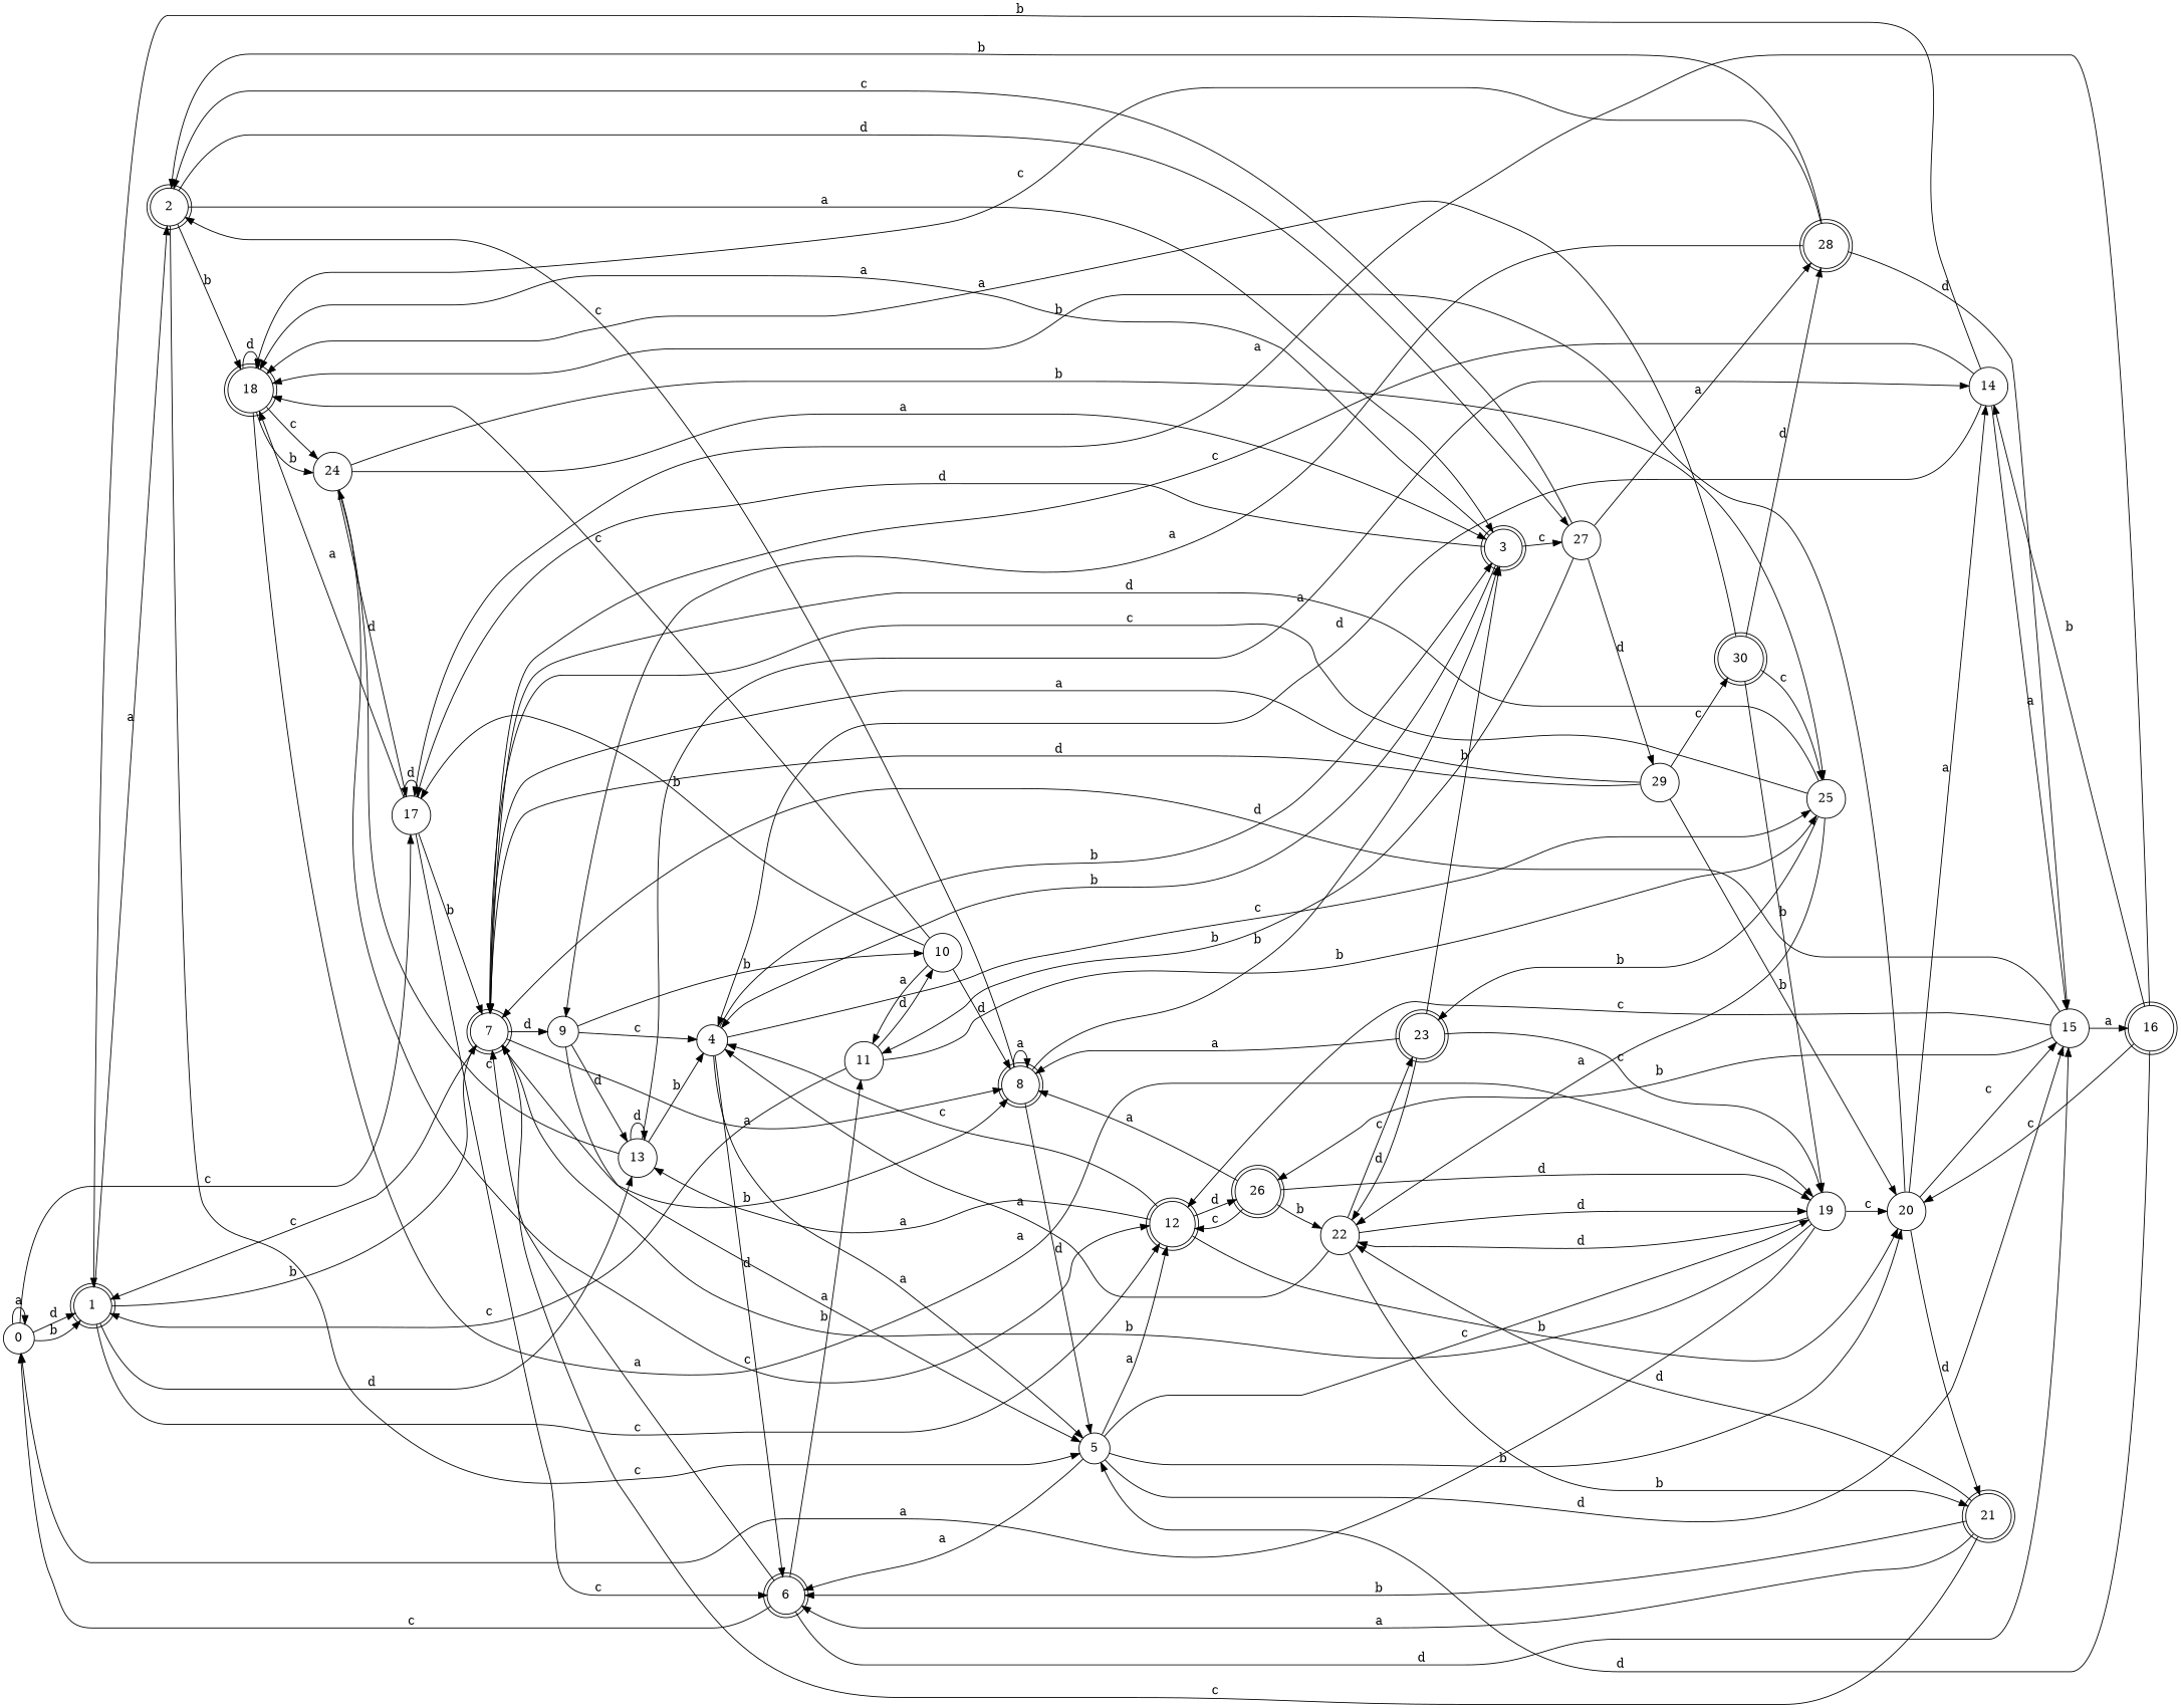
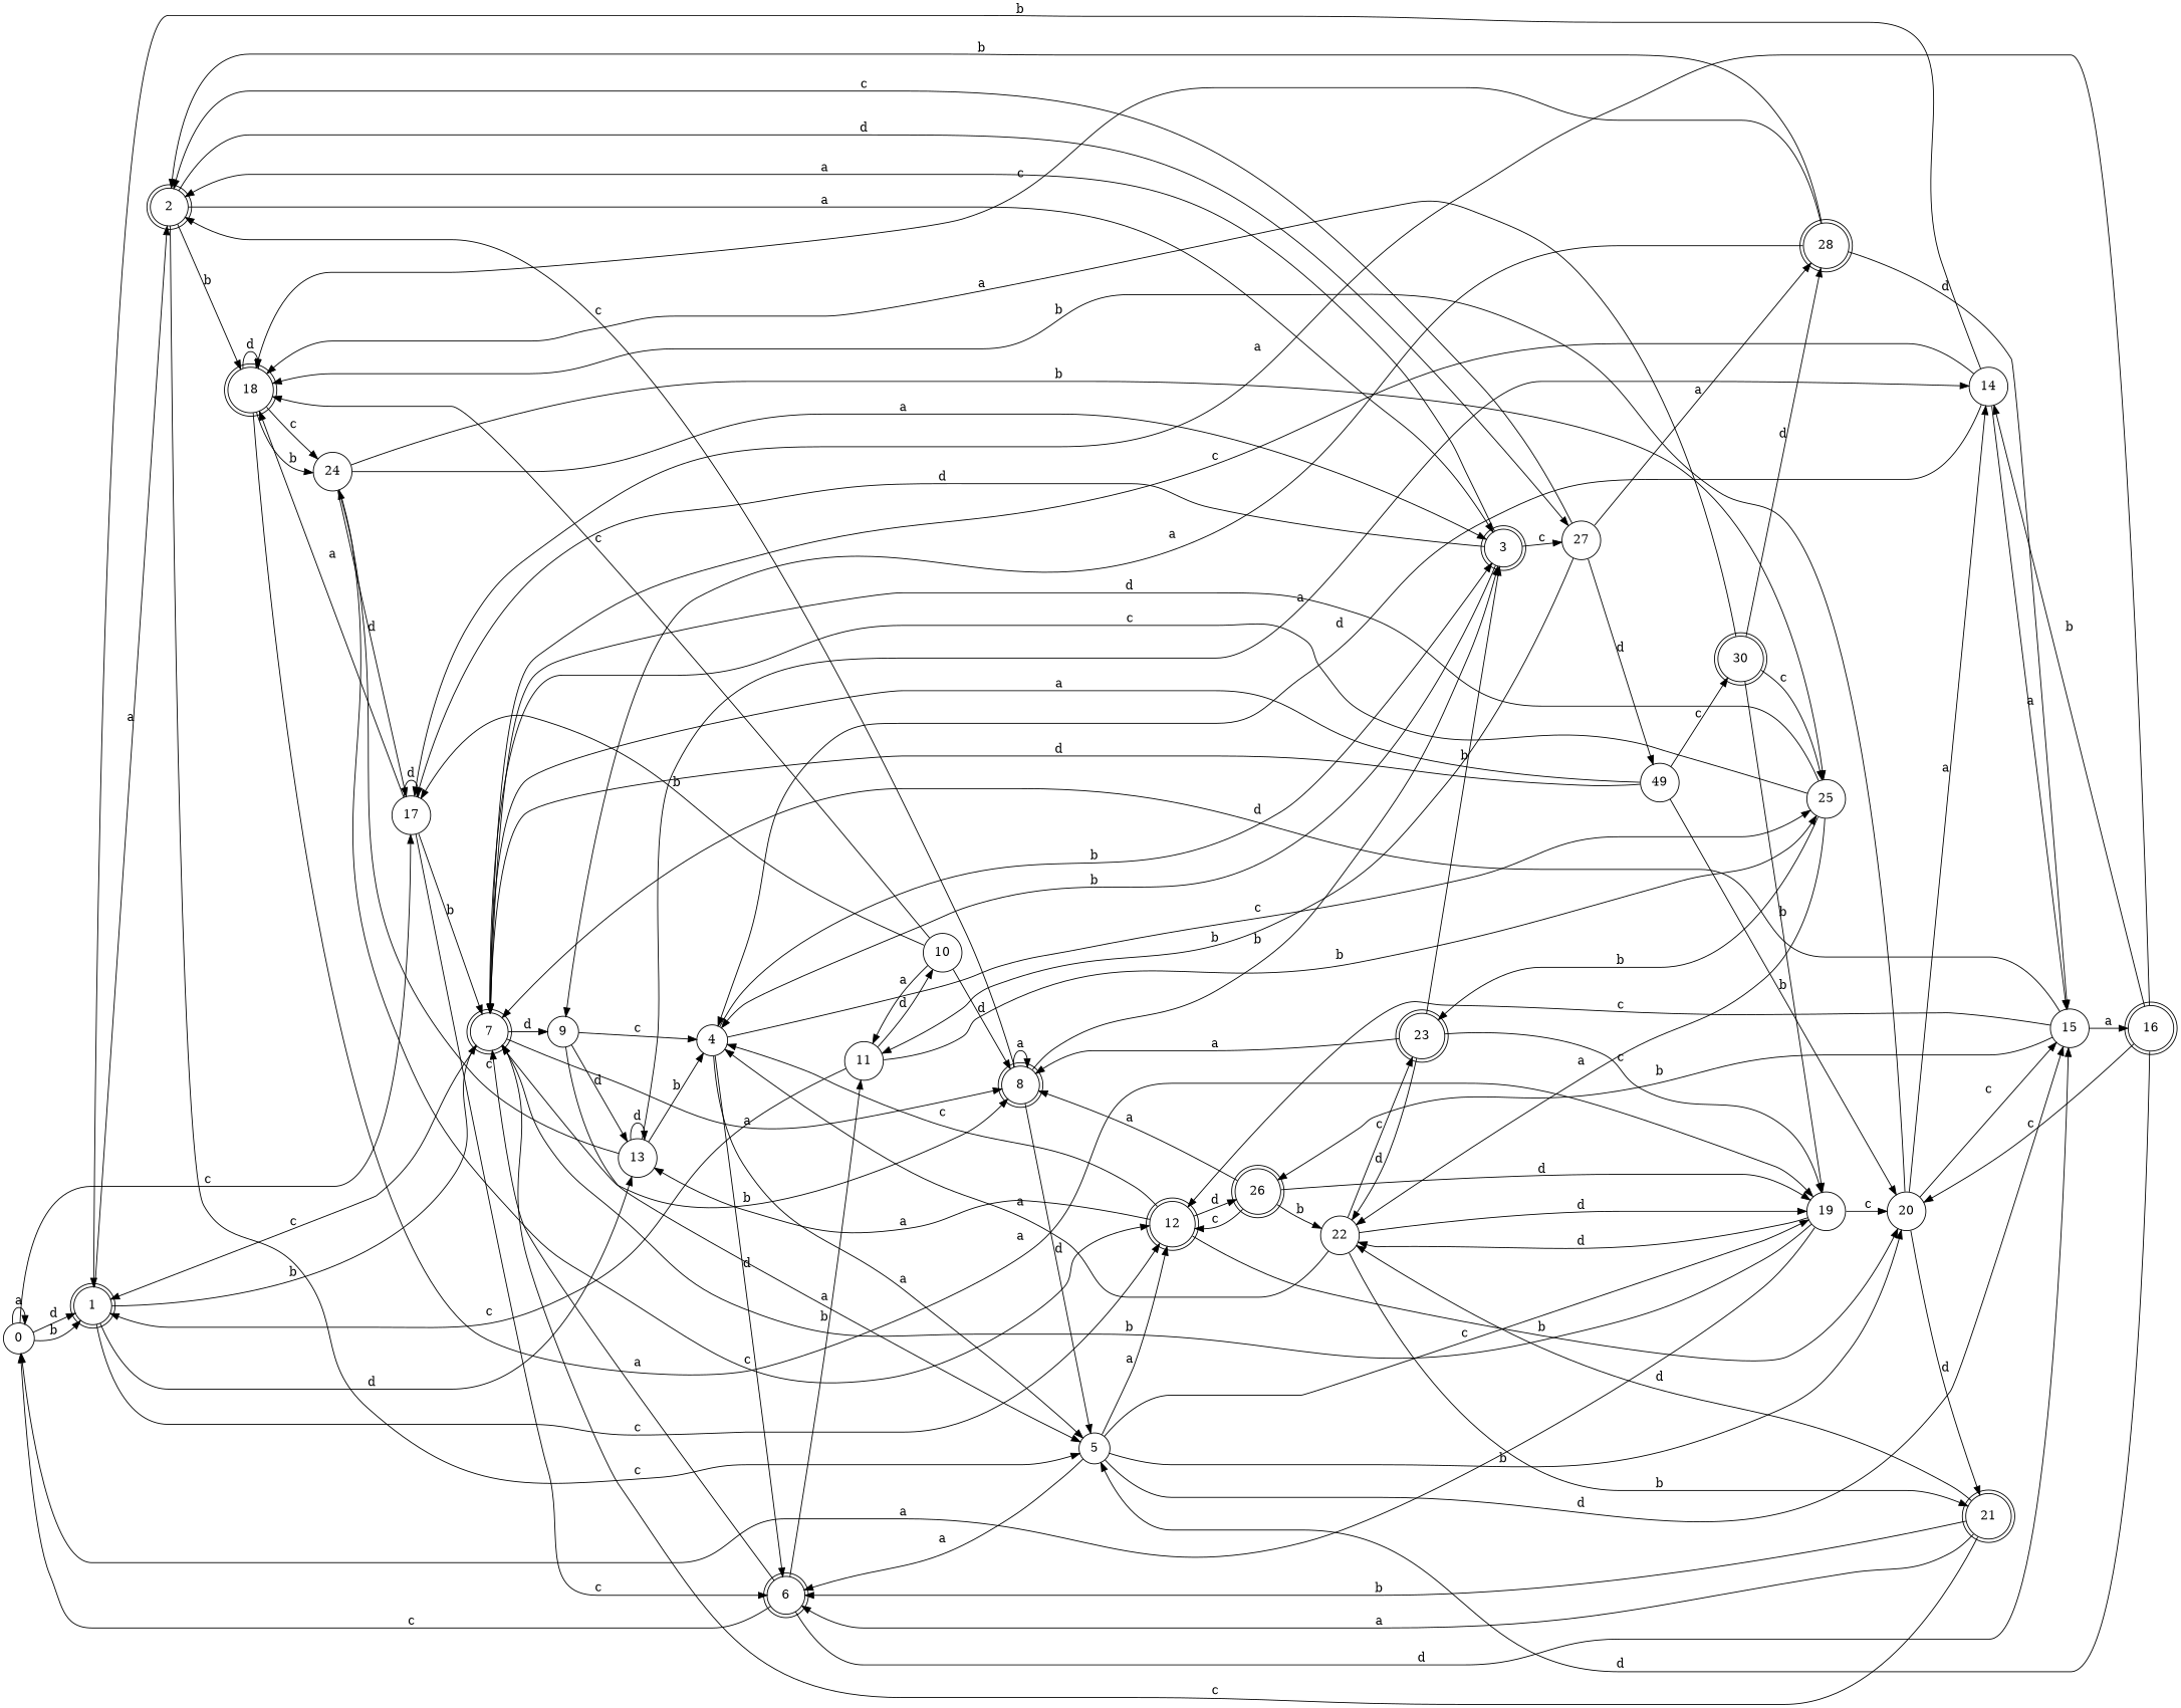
  digraph {
    rankdir=LR
    node [color=black fillcolor=white shape=circle style=filled]
    n1 [label=0]
    n2 [label=1 shape=doublecircle style="rounded,filled"]
    n3 [label=17]
    n4 [label=2 shape=doublecircle style="rounded,filled"]
    n5 [label=7 shape=doublecircle style="rounded,filled"]
    n6 [label=12 shape=doublecircle style="rounded,filled"]
    n7 [label=13]
    n8 [label=18 shape=doublecircle style="rounded,filled"]
    n9 [label=6 shape=doublecircle style="rounded,filled"]
    n10 [label=3 shape=doublecircle style="rounded,filled"]
    n11 [label=5]
    n12 [label=27]
    n13 [label=8 shape=doublecircle style="rounded,filled"]
    n14 [label=9]
    n15 [label=4]
    n16 [label=20]
    n17 [label=26 shape=doublecircle style="rounded,filled"]
    n18 [label=14]
    n19 [label=24]
    n20 [label=15]
    n21 [label=19]
    n22 [label=11]
    n23 [label=28 shape=doublecircle style="rounded,filled"]
-   n24 [label=29]
+   n24 [label=49]
    n25 [label=25]
    n26 [label=10]
    n27 [label=22]
    n28 [label=23 shape=doublecircle style="rounded,filled"]
    n29 [label=16 shape=doublecircle style="rounded,filled"]
    n30 [label=21 shape=doublecircle style="rounded,filled"]
    n31 [label=30 shape=doublecircle style="rounded,filled"]
    n1 -> n1 [label=a]
    n1 -> n2 [label=b]
    n1 -> n2 [label=d]
    n1 -> n3 [label=c]
    n2 -> n4 [label=a]
    n2 -> n5 [label=b]
    n2 -> n6 [label=c]
    n2 -> n7 [label=d]
    n3 -> n3 [label=d]
    n3 -> n5 [label=b]
    n3 -> n8 [label=a]
    n3 -> n9 [label=c]
    n4 -> n8 [label=b]
    n4 -> n10 [label=a]
    n4 -> n11 [label=c]
    n4 -> n12 [label=d]
    n5 -> n2 [label=c]
    n5 -> n13 [label=a]
    n5 -> n13 [label=b]
    n5 -> n14 [label=d]
    n6 -> n7 [label=a]
    n6 -> n15 [label=c]
    n6 -> n16 [label=b]
    n6 -> n17 [label=d]
    n7 -> n7 [label=d]
    n7 -> n15 [label=b]
    n7 -> n18 [label=a]
    n7 -> n19 [label=c]
    n8 -> n8 [label=d]
    n8 -> n19 [label=b]
    n8 -> n19 [label=c]
    n8 -> n21 [label=a]
    n9 -> n1 [label=c]
    n9 -> n5 [label=a]
    n9 -> n20 [label=d]
    n9 -> n22 [label=b]
    n10 -> n3 [label=d]
-   n10 -> n8 [label=a]
+   n10 -> n4 [label=a]
    n10 -> n12 [label=c]
    n10 -> n15 [label=b]
    n11 -> n6 [label=a]
    n11 -> n9 [label=a]
    n11 -> n16 [label=b]
    n11 -> n20 [label=d]
    n11 -> n21 [label=c]
    n12 -> n4 [label=c]
    n12 -> n22 [label=b]
    n12 -> n23 [label=a]
    n12 -> n24 [label=d]
    n13 -> n4 [label=c]
    n13 -> n10 [label=b]
    n13 -> n11 [label=d]
    n13 -> n13 [label=a]
    n14 -> n7 [label=d]
    n14 -> n11 [label=a]
    n14 -> n15 [label=c]
-   n14 -> n26 [label=b]
    n15 -> n9 [label=d]
    n15 -> n10 [label=b]
    n15 -> n11 [label=a]
    n15 -> n25 [label=c]
    n16 -> n8 [label=b]
    n16 -> n18 [label=a]
    n16 -> n20 [label=c]
    n16 -> n30 [label=d]
    n17 -> n6 [label=c]
    n17 -> n13 [label=a]
    n17 -> n21 [label=d]
    n17 -> n27 [label=b]
    n18 -> n2 [label=b]
    n18 -> n5 [label=c]
    n18 -> n15 [label=d]
    n18 -> n20 [label=a]
    n19 -> n3 [label=d]
    n19 -> n6 [label=c]
    n19 -> n10 [label=a]
    n19 -> n25 [label=b]
    n20 -> n5 [label=d]
    n20 -> n6 [label=c]
    n20 -> n17 [label=b]
    n20 -> n29 [label=a]
    n21 -> n1 [label=a]
    n21 -> n5 [label=b]
    n21 -> n16 [label=c]
    n21 -> n27 [label=d]
    n22 -> n2 [label=c]
    n22 -> n25 [label=b]
    n22 -> n26 [label=d]
    n23 -> n4 [label=b]
    n23 -> n8 [label=c]
    n23 -> n14 [label=a]
    n23 -> n20 [label=d]
    n24 -> n5 [label=a]
    n24 -> n5 [label=d]
    n24 -> n16 [label=b]
    n24 -> n31 [label=c]
    n25 -> n5 [label=c]
    n25 -> n5 [label=d]
    n25 -> n27 [label=a]
    n25 -> n28 [label=b]
    n26 -> n3 [label=b]
    n26 -> n8 [label=c]
    n26 -> n13 [label=d]
    n26 -> n22 [label=a]
    n27 -> n15 [label=a]
    n27 -> n21 [label=d]
    n27 -> n28 [label=c]
    n27 -> n30 [label=b]
    n28 -> n10 [label=b]
    n28 -> n13 [label=a]
    n28 -> n21 [label=c]
    n28 -> n27 [label=d]
    n29 -> n3 [label=a]
    n29 -> n11 [label=d]
    n29 -> n16 [label=c]
    n29 -> n18 [label=b]
    n30 -> n5 [label=c]
    n30 -> n9 [label=a]
    n30 -> n9 [label=b]
    n30 -> n27 [label=d]
    n31 -> n8 [label=a]
    n31 -> n21 [label=b]
    n31 -> n23 [label=d]
    n31 -> n25 [label=c]
  }
